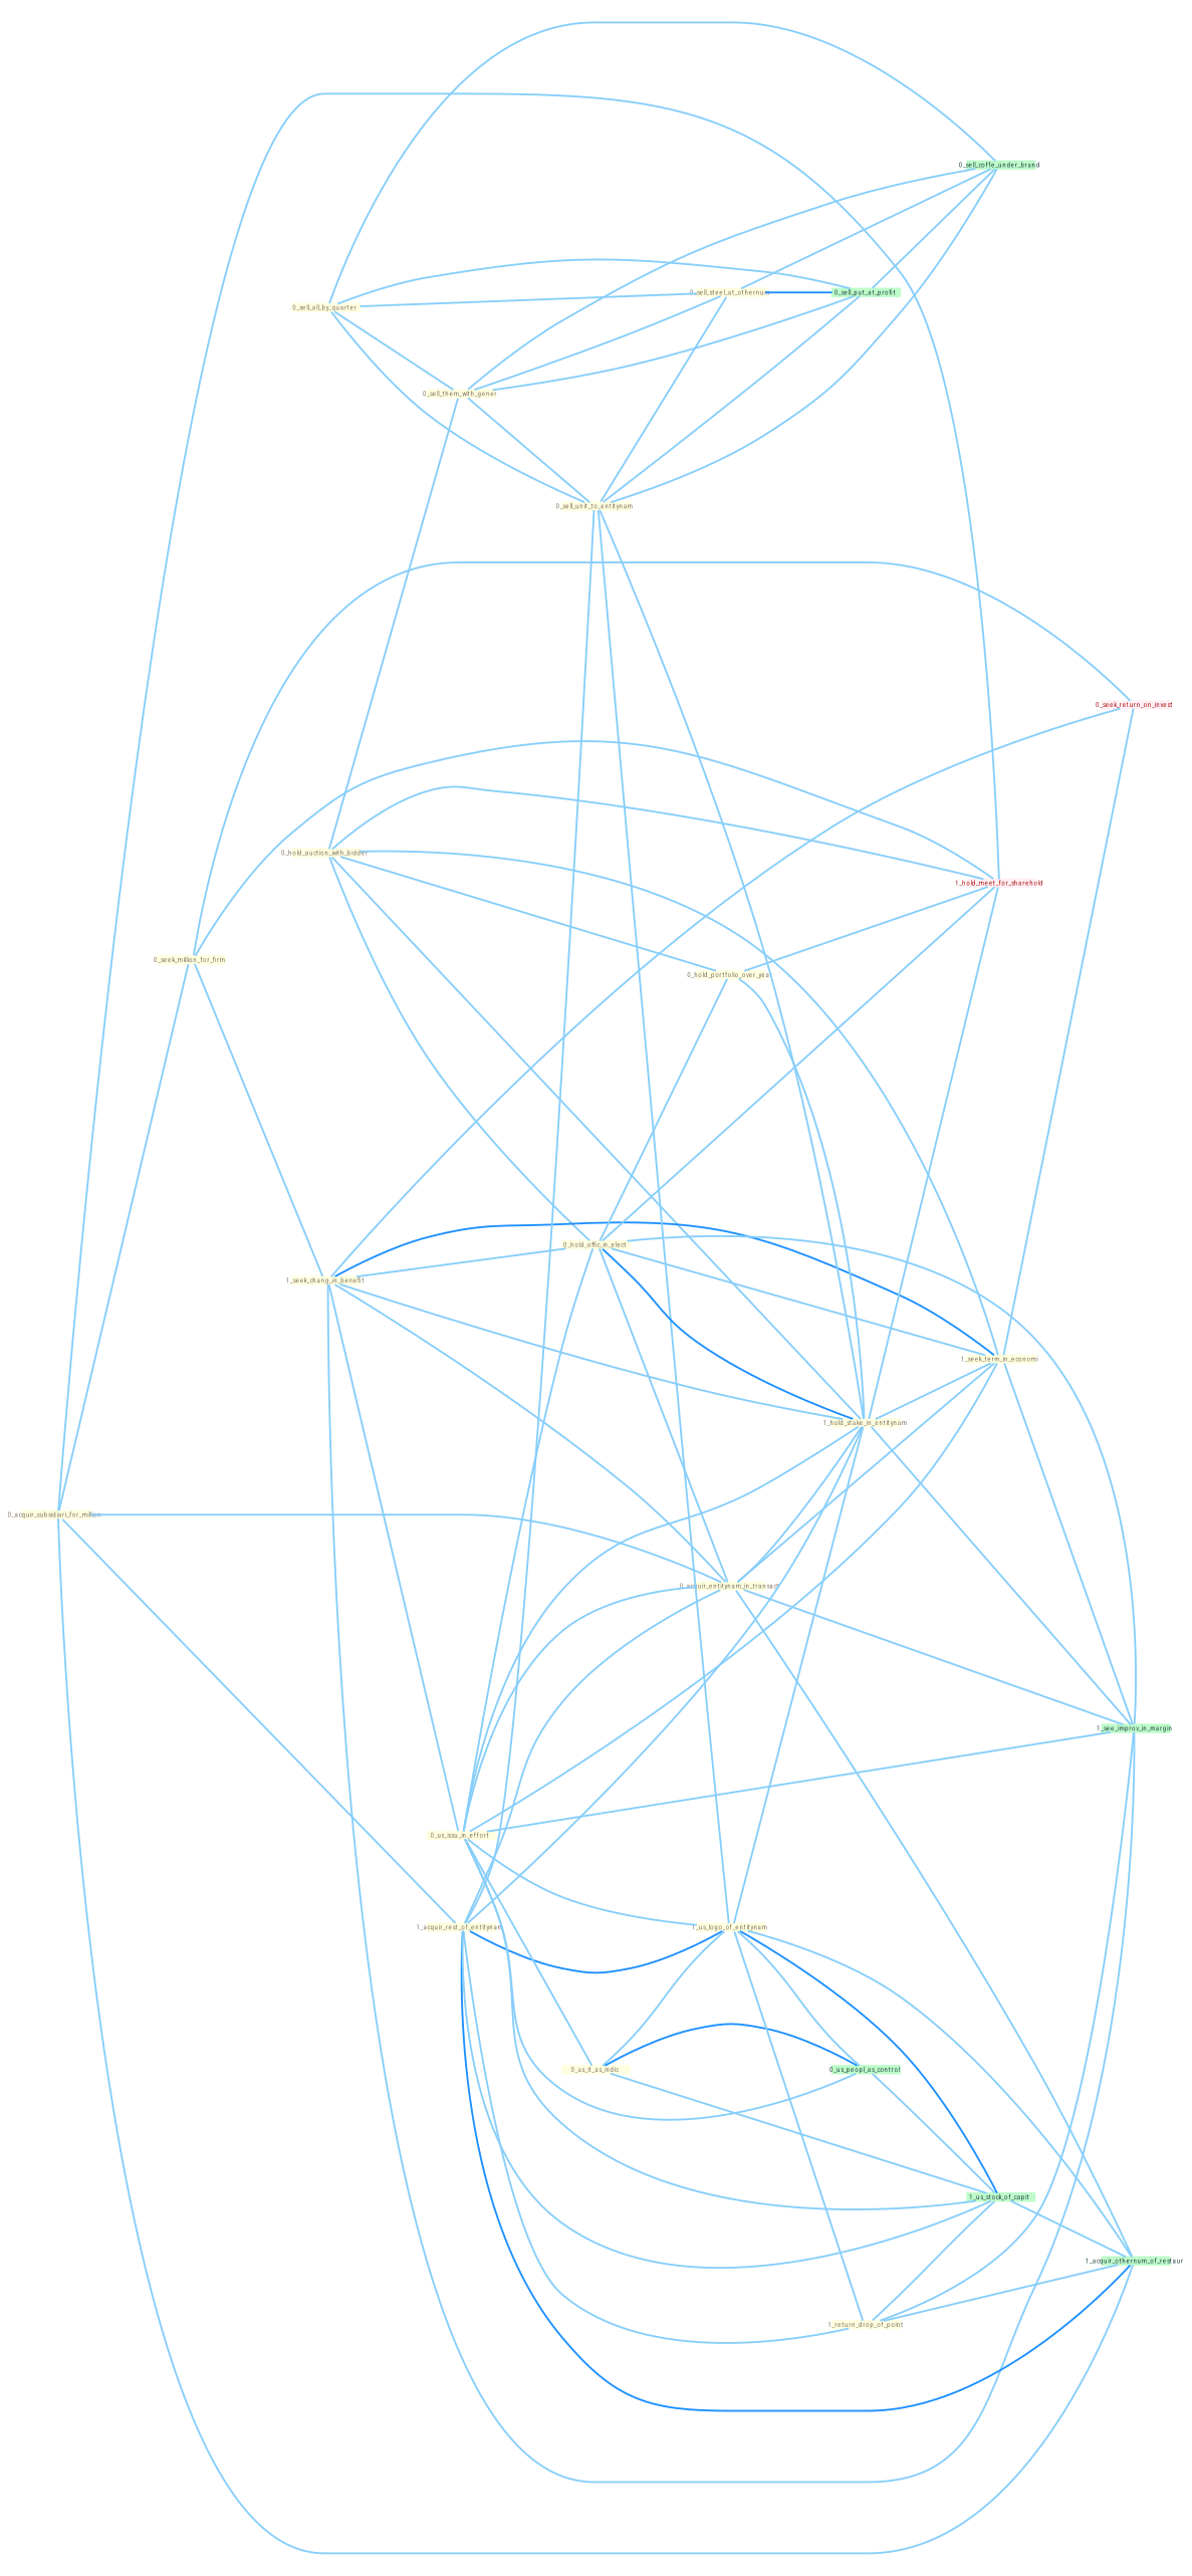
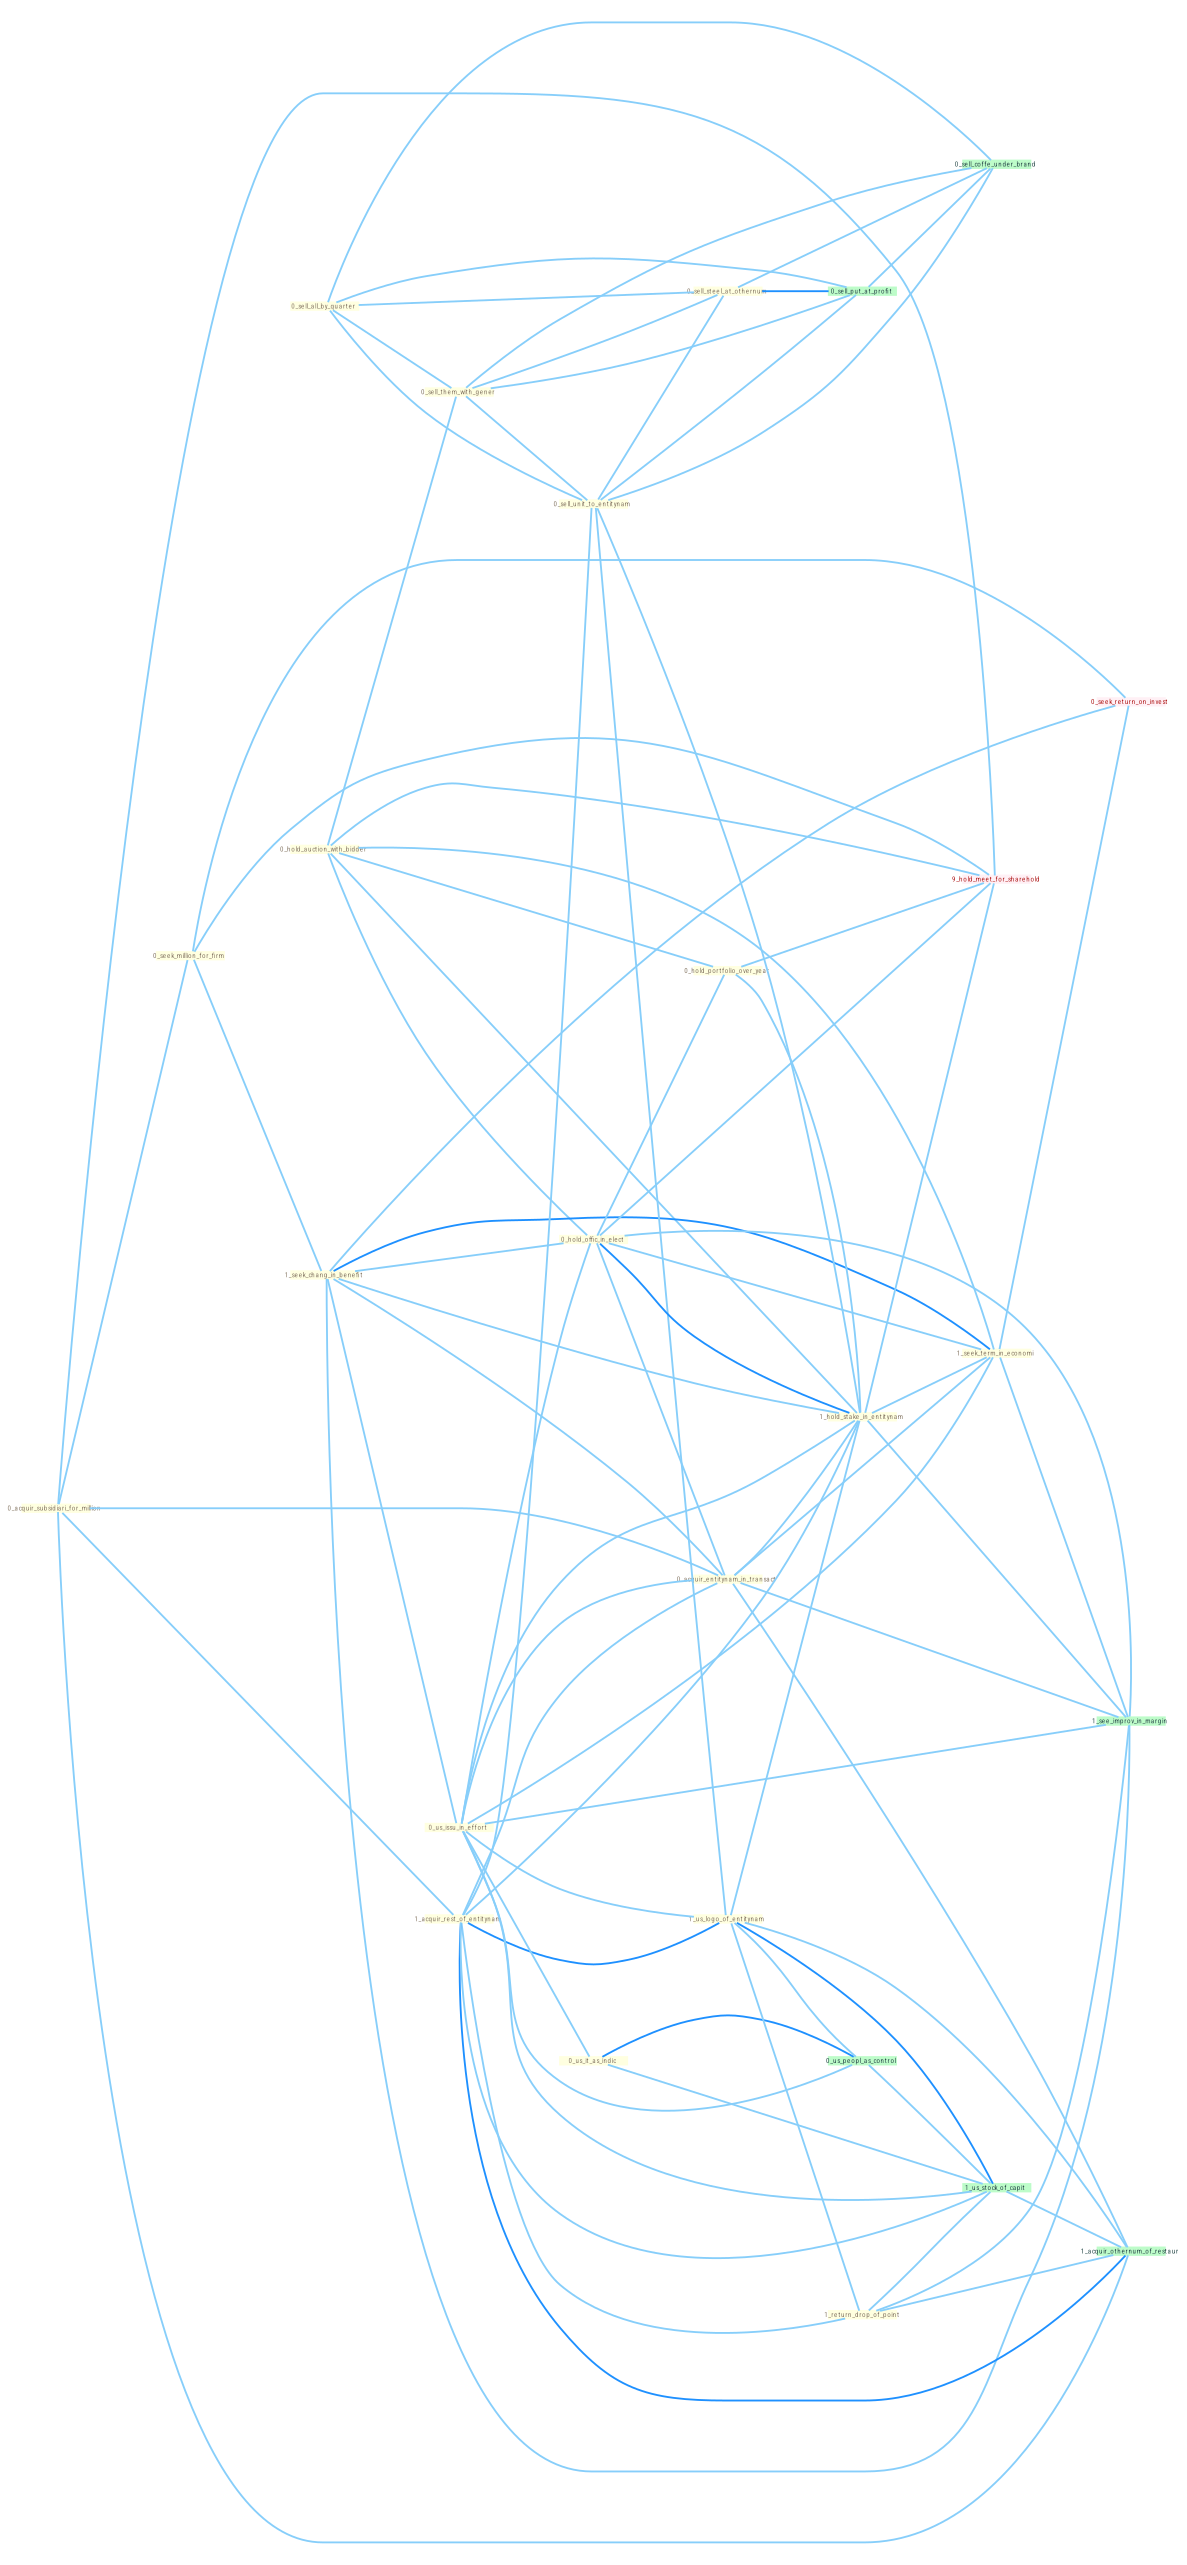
  graph {
    fontname="Roboto Condensed"
    rankdir=LR
    node [color="#ffffe0" fixedsize=true fontcolor="#8b7d6b" fontname="Roboto Condensed" fontsize=4 shape=polygon style=filled]
    edge [color="#87cefa" fontname="Roboto Condensed" w=1]
    "0_hold_auction_with_bidder " [height=.06 width=.5]
    "0_acquir_subsidiari_for_million " [height=.06 width=.5]
    "0_sell_all_by_quarter " [height=.06 width=.5]
    "0_sell_them_with_gener " [height=.06 width=.5]
    "0_seek_million_for_firm " [height=.06 width=.5]
    "1_seek_chang_in_benefit " [height=.06 width=.5]
    "1_acquir_rest_of_entitynam " [height=.06 width=.5]
    "0_us_issu_in_effort " [height=.06 width=.5]
    "0_sell_unit_to_entitynam " [height=.06 width=.5]
    "0_hold_offic_in_elect " [height=.06 width=.5]
    "0_sell_steel_at_othernum " [height=.06 width=.5]
    "0_hold_portfolio_over_year " [height=.06 width=.5]
    "0_us_it_as_indic " [height=.06 width=.5]
    "0_acquir_entitynam_in_transact " [height=.06 width=.5]
    "1_us_logo_of_entitynam " [height=.06 width=.5]
    "1_hold_stake_in_entitynam " [height=.06 width=.5]
    "1_seek_term_in_economi " [height=.06 width=.5]
    n18 [height=.06 label="1_return_drop_of_point" width=.5]
    "0_seek_return_on_invest " [color="#fff0f5" fontcolor="#b22222" height=.06 width=.5]
-   "1_hold_meet_for_sharehold " [color="#fff0f5" fontcolor="#b22222" height=.06 width=.5]
+   "1_hold_meet_for_sharehold " [color="#fff0f5" fontcolor="#b22222" height=.06 width=.5 label="9_hold_meet_for_sharehold"]
    "1_acquir_othernum_of_restaur " [color="#BDFCC9" fontcolor="#2f4f4f" height=.06 width=.5]
    "0_sell_put_at_profit " [color="#BDFCC9" fontcolor="#2f4f4f" height=.06 width=.5]
    "0_sell_coffe_under_brand " [color="#BDFCC9" fontcolor="#2f4f4f" height=.06 width=.5]
    "1_see_improv_in_margin " [color="#BDFCC9" fontcolor="#2f4f4f" height=.06 width=.5]
    "1_us_stock_of_capit " [color="#BDFCC9" fontcolor="#2f4f4f" height=.06 width=.5]
    "0_us_peopl_as_control " [color="#BDFCC9" fontcolor="#2f4f4f" height=.06 width=.5]
    subgraph sub_1 {
      "0_hold_auction_with_bidder "
      "0_acquir_subsidiari_for_million "
      "0_sell_all_by_quarter "
      "0_sell_them_with_gener "
      "0_seek_million_for_firm "
      "1_seek_chang_in_benefit "
      "1_acquir_rest_of_entitynam "
      "0_us_issu_in_effort "
      "0_sell_unit_to_entitynam "
      "0_hold_offic_in_elect "
      "0_sell_steel_at_othernum "
      "0_hold_portfolio_over_year "
      "0_us_it_as_indic "
      "0_acquir_entitynam_in_transact "
      "1_us_logo_of_entitynam "
      "1_hold_stake_in_entitynam "
      "1_seek_term_in_economi "
      n18
    }
    subgraph sub_2 {
      "0_seek_return_on_invest "
      "1_hold_meet_for_sharehold "
    }
    "0_hold_auction_with_bidder " -- "0_sell_them_with_gener "
    "0_hold_auction_with_bidder " -- "0_hold_offic_in_elect "
    "0_hold_auction_with_bidder " -- "0_hold_portfolio_over_year "
    "0_hold_auction_with_bidder " -- "1_hold_stake_in_entitynam "
    "0_hold_auction_with_bidder " -- "1_seek_term_in_economi "
    "0_hold_auction_with_bidder " -- "1_hold_meet_for_sharehold "
    "0_acquir_subsidiari_for_million " -- "0_seek_million_for_firm "
    "0_acquir_subsidiari_for_million " -- "1_acquir_rest_of_entitynam "
    "0_acquir_subsidiari_for_million " -- "0_acquir_entitynam_in_transact "
    "0_acquir_subsidiari_for_million " -- "1_hold_meet_for_sharehold "
    "0_acquir_subsidiari_for_million " -- "1_acquir_othernum_of_restaur "
    "0_sell_all_by_quarter " -- "0_sell_them_with_gener "
    "0_sell_all_by_quarter " -- "0_sell_unit_to_entitynam "
    "0_sell_all_by_quarter " -- "0_sell_steel_at_othernum "
    "0_sell_all_by_quarter " -- "0_sell_put_at_profit "
    "0_sell_all_by_quarter " -- "0_sell_coffe_under_brand "
    "0_sell_them_with_gener " -- "0_sell_unit_to_entitynam "
    "0_sell_them_with_gener " -- "0_sell_steel_at_othernum "
    "0_sell_them_with_gener " -- "0_sell_put_at_profit "
    "0_sell_them_with_gener " -- "0_sell_coffe_under_brand "
    "0_seek_million_for_firm " -- "1_seek_chang_in_benefit "
    "0_seek_million_for_firm " -- "0_seek_return_on_invest "
    "0_seek_million_for_firm " -- "1_hold_meet_for_sharehold "
    "1_seek_chang_in_benefit " -- "0_us_issu_in_effort "
    "1_seek_chang_in_benefit " -- "0_hold_offic_in_elect "
    "1_seek_chang_in_benefit " -- "0_acquir_entitynam_in_transact "
    "1_seek_chang_in_benefit " -- "1_hold_stake_in_entitynam "
    "1_seek_chang_in_benefit " -- "1_seek_term_in_economi " [color="#1e90ff" w=2]
    "1_seek_chang_in_benefit " -- "0_seek_return_on_invest "
    "1_seek_chang_in_benefit " -- "1_see_improv_in_margin "
    "1_acquir_rest_of_entitynam " -- "0_sell_unit_to_entitynam "
    "1_acquir_rest_of_entitynam " -- "0_acquir_entitynam_in_transact "
    "1_acquir_rest_of_entitynam " -- "1_us_logo_of_entitynam " [color="#1e90ff" w=2]
    "1_acquir_rest_of_entitynam " -- "1_hold_stake_in_entitynam "
    "1_acquir_rest_of_entitynam " -- n18
    "1_acquir_rest_of_entitynam " -- "1_acquir_othernum_of_restaur " [color="#1e90ff" w=2]
    "1_acquir_rest_of_entitynam " -- "1_us_stock_of_capit "
    "0_us_issu_in_effort " -- "0_hold_offic_in_elect "
    "0_us_issu_in_effort " -- "0_us_it_as_indic "
    "0_us_issu_in_effort " -- "0_acquir_entitynam_in_transact "
    "0_us_issu_in_effort " -- "1_us_logo_of_entitynam "
    "0_us_issu_in_effort " -- "1_hold_stake_in_entitynam "
    "0_us_issu_in_effort " -- "1_seek_term_in_economi "
    "0_us_issu_in_effort " -- "1_see_improv_in_margin "
    "0_us_issu_in_effort " -- "1_us_stock_of_capit "
    "0_us_issu_in_effort " -- "0_us_peopl_as_control "
    "0_sell_unit_to_entitynam " -- "0_sell_steel_at_othernum "
    "0_sell_unit_to_entitynam " -- "1_us_logo_of_entitynam "
    "0_sell_unit_to_entitynam " -- "1_hold_stake_in_entitynam "
    "0_sell_unit_to_entitynam " -- "0_sell_put_at_profit "
    "0_sell_unit_to_entitynam " -- "0_sell_coffe_under_brand "
    "0_hold_offic_in_elect " -- "0_hold_portfolio_over_year "
    "0_hold_offic_in_elect " -- "0_acquir_entitynam_in_transact "
    "0_hold_offic_in_elect " -- "1_hold_stake_in_entitynam " [color="#1e90ff" w=2]
    "0_hold_offic_in_elect " -- "1_seek_term_in_economi "
    "0_hold_offic_in_elect " -- "1_hold_meet_for_sharehold "
    "0_hold_offic_in_elect " -- "1_see_improv_in_margin "
    "0_sell_steel_at_othernum " -- "0_sell_put_at_profit " [color="#1e90ff" w=2]
    "0_sell_steel_at_othernum " -- "0_sell_coffe_under_brand "
    "0_hold_portfolio_over_year " -- "1_hold_stake_in_entitynam "
    "0_hold_portfolio_over_year " -- "1_hold_meet_for_sharehold "
-   "0_us_it_as_indic " -- "1_us_logo_of_entitynam "
    "0_us_it_as_indic " -- "1_us_stock_of_capit "
    "0_us_it_as_indic " -- "0_us_peopl_as_control " [color="#1e90ff" w=2]
    "0_acquir_entitynam_in_transact " -- "1_hold_stake_in_entitynam "
    "0_acquir_entitynam_in_transact " -- "1_seek_term_in_economi "
    "0_acquir_entitynam_in_transact " -- "1_acquir_othernum_of_restaur "
    "0_acquir_entitynam_in_transact " -- "1_see_improv_in_margin "
    "1_us_logo_of_entitynam " -- "1_hold_stake_in_entitynam "
    "1_us_logo_of_entitynam " -- n18
    "1_us_logo_of_entitynam " -- "1_acquir_othernum_of_restaur "
    "1_us_logo_of_entitynam " -- "1_us_stock_of_capit " [color="#1e90ff" w=2]
    "1_us_logo_of_entitynam " -- "0_us_peopl_as_control "
    "1_hold_stake_in_entitynam " -- "1_seek_term_in_economi "
    "1_hold_stake_in_entitynam " -- "1_hold_meet_for_sharehold "
    "1_hold_stake_in_entitynam " -- "1_see_improv_in_margin "
    "1_seek_term_in_economi " -- "0_seek_return_on_invest "
    "1_seek_term_in_economi " -- "1_see_improv_in_margin "
    n18 -- "1_acquir_othernum_of_restaur "
    n18 -- "1_see_improv_in_margin "
    n18 -- "1_us_stock_of_capit "
    "0_sell_put_at_profit " -- "0_sell_coffe_under_brand "
    "1_us_stock_of_capit " -- "1_acquir_othernum_of_restaur "
    "0_us_peopl_as_control " -- "1_us_stock_of_capit "
  }
